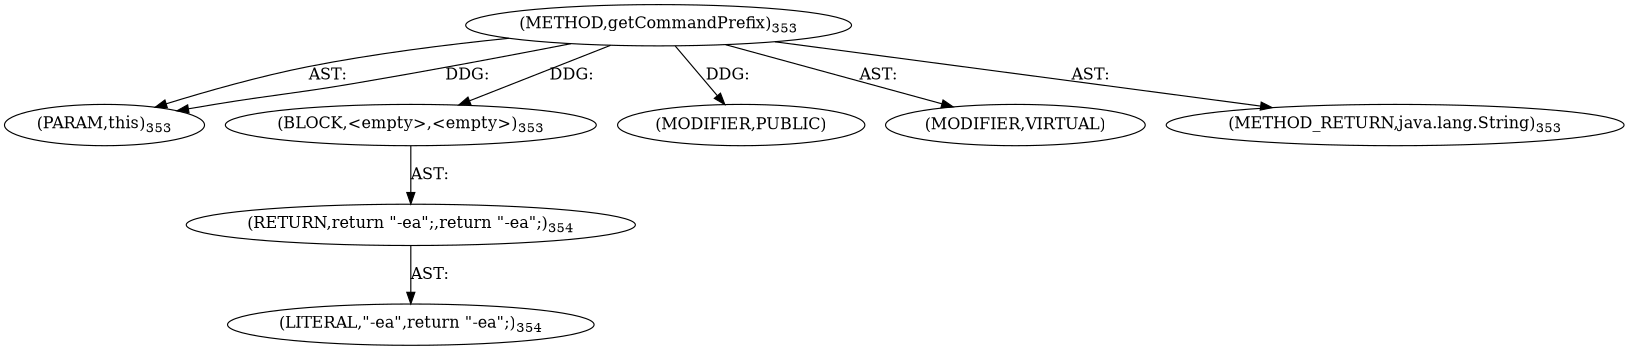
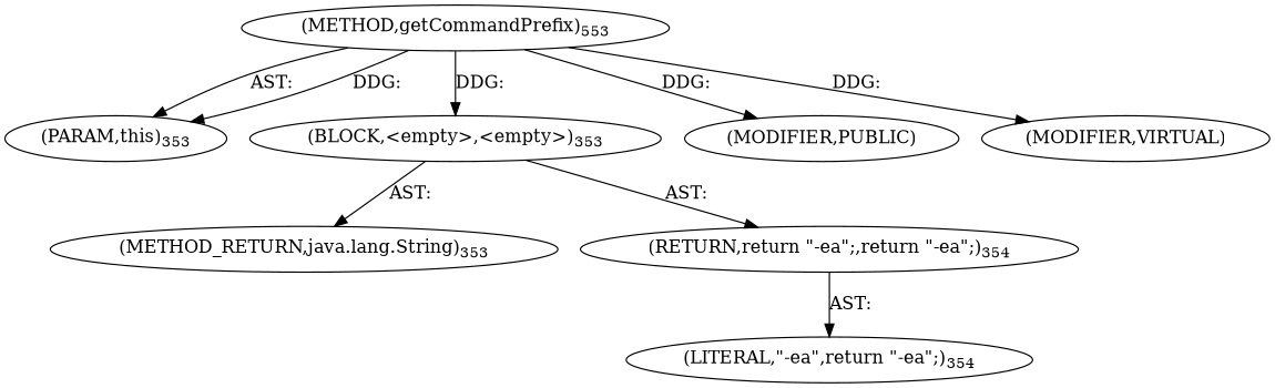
  digraph {
-   n1 [label=<(METHOD,getCommandPrefix)<SUB>353</SUB>>]
+   n1 [label=<(METHOD,getCommandPrefix)<SUB>553</SUB>>]
    n2 [label=<(PARAM,this)<SUB>353</SUB>>]
    n3 [label=<(BLOCK,&lt;empty&gt;,&lt;empty&gt;)<SUB>353</SUB>>]
    n4 [label=<(MODIFIER,PUBLIC)>]
    n5 [label=<(MODIFIER,VIRTUAL)>]
    n6 [label=<(METHOD_RETURN,java.lang.String)<SUB>353</SUB>>]
    n7 [label=<(RETURN,return &quot;-ea&quot;;,return &quot;-ea&quot;;)<SUB>354</SUB>>]
    n8 [label=<(LITERAL,&quot;-ea&quot;,return &quot;-ea&quot;;)<SUB>354</SUB>>]
    n1 -> n2 [label="AST: "]
    n1 -> n2 [label="DDG: "]
    n1 -> n3 [label="DDG: "]
    n1 -> n4 [label="DDG: "]
-   n1 -> n5 [label="AST: "]
-   n1 -> n6 [label="AST: "]
+   n1 -> n5 [label="DDG: "]
+   n3 -> n6 [label="AST: "]
    n3 -> n7 [label="AST: "]
    n7 -> n8 [label="AST: "]
  }
